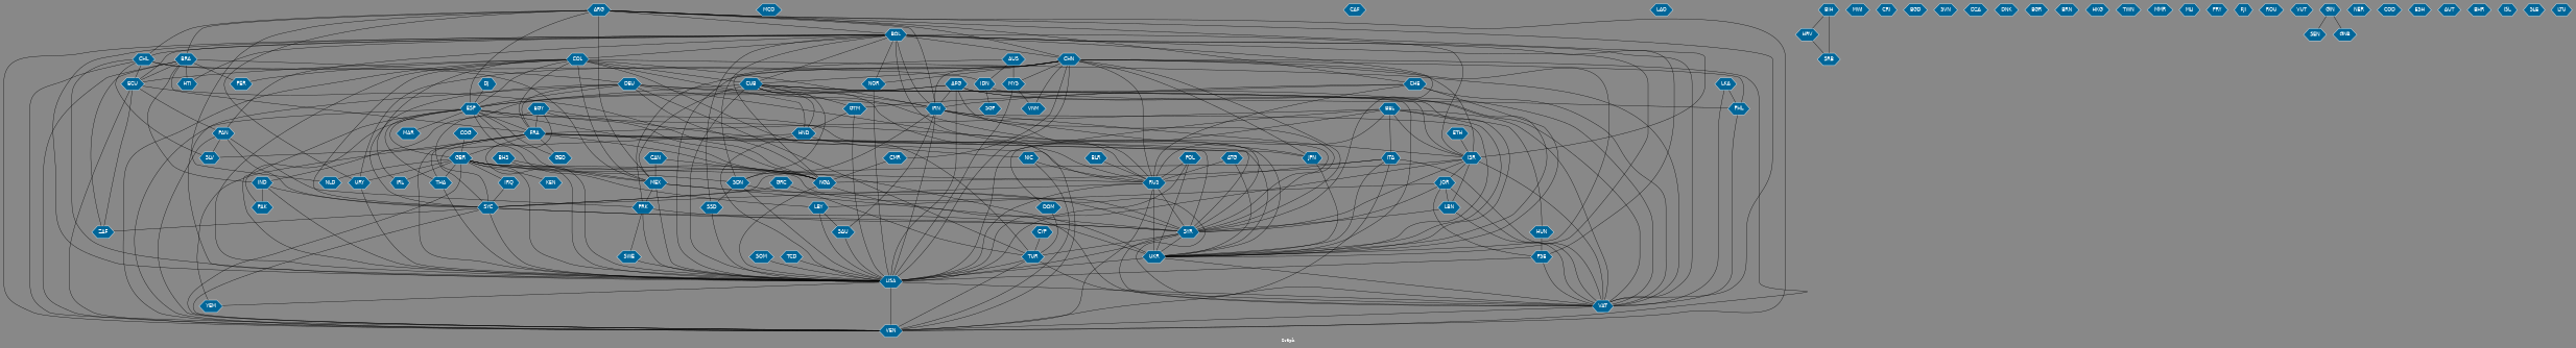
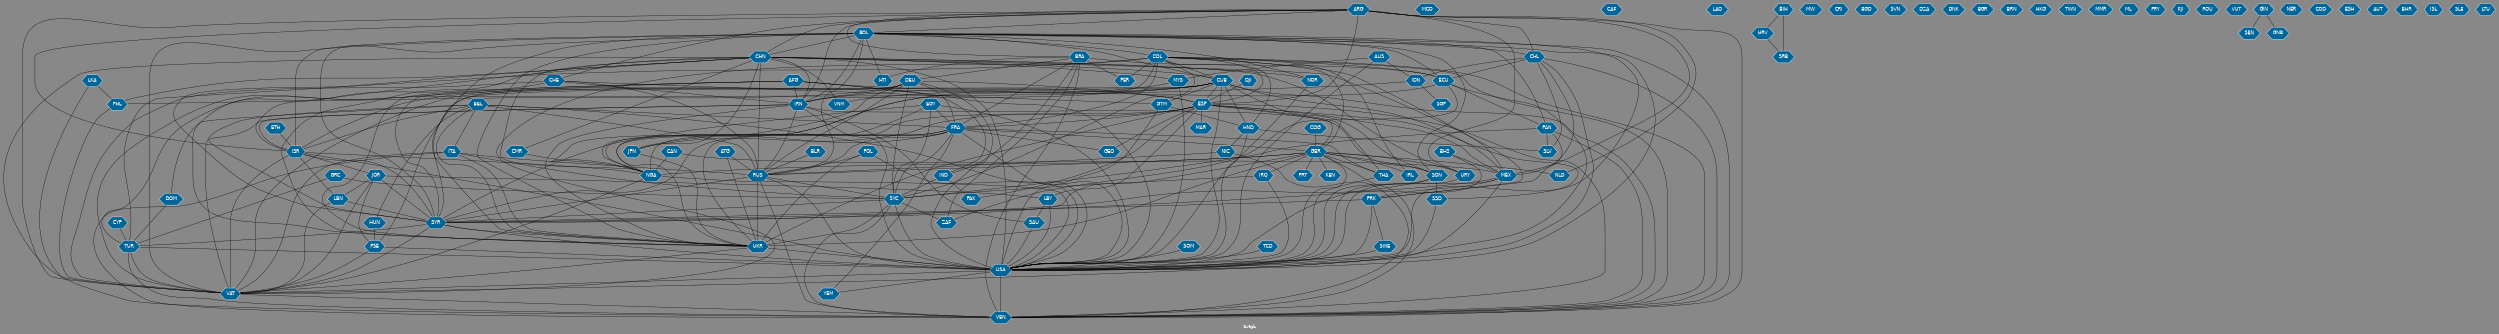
  graph {
    bgcolor="#888888"
    fontcolor=white
    fontsize=12
    label="Graph"
    node [color=white fillcolor="#006699" fontcolor=white fontname=Helvetica shape=hexagon style=filled]
    edge [arrowhead=open color=black fontcolor=white fontname=Courier fontsize=12 weight=1]
    n1 [label=UKR]
    n2 [label=USA]
    n3 [label=VAT]
    n4 [label=VEN]
    n5 [label=YEM]
    n6 [label=URY]
    n7 [label=ARG]
    n8 [label=BRA]
    n9 [label=CHN]
    n10 [label=ESP]
    n11 [label=MEX]
    n12 [label=IRN]
    n13 [label=BOL]
    n14 [label=CHE]
    n15 [label=ISR]
    n16 [label=CHL]
    n17 [label=NLD]
    n18 [label=FRA]
    n19 [label=DEU]
    n20 [label=HTI]
    n21 [label=ZAF]
    n22 [label=ECU]
    n23 [label=IND]
    n24 [label=PER]
    n25 [label=RUS]
    n26 [label=SYR]
    n27 [label=NGA]
    n28 [label=PRK]
    n29 [label=VNM]
    n30 [label=CUB]
    n31 [label=MYS]
    n32 [label=NOR]
    n33 [label=JPN]
    n34 [label=CMR]
    n35 [label=PHL]
    n36 [label=THA]
    n37 [label=GBR]
    n38 [label=PAK]
    n39 [label=LBY]
    n40 [label=GEO]
    n41 [label=MAR]
    n42 [label=SYC]
    n43 [label=SDN]
    n44 [label=SAU]
    n45 [label=COL]
    n46 [label=PAN]
    n47 [label=PSE]
    n48 [label=SSD]
    n49 [label=GTM]
    n50 [label=JOR]
    n51 [label=LBN]
    n52 [label=SLV]
    n53 [label=IDN]
    n54 [label=SOM]
    n55 [label=TUR]
    n56 [label=SWE]
    n57 [label=HND]
    n58 [label=EGY]
    n59 [label=IRL]
    n60 [label=IRQ]
+   n61 [label=PRT]
    n62 [label=KEN]
    n63 [label=NIC]
    n64 [label=POL]
    n65 [label=BEL]
    n66 [label=DOM]
    n67 [label=ITA]
    n68 [label=HUN]
    n69 [label=AFG]
    n70 [label=MCO]
    n71 [label=CAF]
    n72 [label=LAO]
    n73 [label=GRC]
    n74 [label=SGP]
    n75 [label=BIH]
    n76 [label=HRV]
    n77 [label=SRB]
    n78 [label=ATG]
    n79 [label=MWI]
    n80 [label=CRI]
    n81 [label=DJI]
    n82 [label=BGD]
    n83 [label=SVN]
    n84 [label=CYP]
    n85 [label=CAN]
    n86 [label=DZA]
    n87 [label=TCD]
    n88 [label=DNK]
    n89 [label=BGR]
    n90 [label=BRN]
    n91 [label=COG]
    n92 [label=HKG]
    n93 [label=TWN]
    n94 [label=MMR]
    n95 [label=MLI]
    n96 [label=PRY]
    n97 [label=AUS]
    n98 [label=FJI]
    n99 [label=ROU]
    n100 [label=BHS]
    n101 [label=LKA]
    n102 [label=VUT]
    n103 [label=GIN]
    n104 [label=SEN]
    n105 [label=GNB]
    n106 [label=NER]
    n107 [label=COD]
    n108 [label=BLR]
    n109 [label=ESH]
    n110 [label=AUT]
    n111 [label=BHR]
    n112 [label=ISL]
    n113 [label=SLE]
    n114 [label=LTU]
    n115 [label=ETH]
    n1 -- n2 [weight=54]
    n1 -- n3 [weight=3]
    n2 -- n3
    n2 -- n4 [weight=29]
    n2 -- n5
    n3 -- n4 [weight=3]
    n6 -- n2 [weight=4]
    n7 -- n3 [weight=3]
    n7 -- n4
    n7 -- n6 [weight=5]
    n7 -- n8
    n7 -- n9
    n7 -- n10 [weight=4]
    n7 -- n11 [weight=2]
    n7 -- n12 [weight=5]
    n7 -- n13 [weight=3]
    n7 -- n14
    n7 -- n15
    n7 -- n16 [weight=3]
    n7 -- n17 [weight=3]
    n8 -- n4
    n8 -- n18
    n8 -- n19
    n8 -- n20
    n8 -- n21
    n8 -- n22
    n8 -- n23 [weight=2]
    n8 -- n24 [weight=2]
    n9 -- n1 [weight=5]
    n9 -- n2 [weight=24]
    n9 -- n4 [weight=3]
    n9 -- n6 [weight=2]
    n9 -- n12 [weight=2]
    n9 -- n15
    n9 -- n25 [weight=36]
    n9 -- n26 [weight=6]
    n9 -- n27 [weight=2]
    n9 -- n28 [weight=4]
    n9 -- n29 [weight=16]
    n9 -- n30
    n9 -- n31 [weight=2]
    n9 -- n32
    n9 -- n33
    n9 -- n34
    n9 -- n35 [weight=3]
    n10 -- n1 [weight=2]
    n10 -- n2 [weight=2]
    n10 -- n4 [weight=3]
    n10 -- n11
    n10 -- n18 [weight=2]
    n10 -- n27 [weight=3]
    n10 -- n33 [weight=3]
    n10 -- n36
    n10 -- n37
    n10 -- n38
    n10 -- n39
    n10 -- n40
    n10 -- n41 [weight=2]
    n11 -- n2 [weight=9]
    n11 -- n3 [weight=3]
    n11 -- n26
    n11 -- n28
    n12 -- n1
    n12 -- n2
    n12 -- n15
    n12 -- n25
    n12 -- n26 [weight=2]
    n12 -- n43
    n12 -- n44
    n13 -- n1 [weight=7]
    n13 -- n2 [weight=2]
    n13 -- n3 [weight=31]
    n13 -- n4
    n13 -- n9 [weight=2]
    n13 -- n12
    n13 -- n15 [weight=13]
    n13 -- n16 [weight=26]
    n13 -- n20
    n13 -- n22 [weight=6]
    n13 -- n25 [weight=4]
    n13 -- n26
    n13 -- n30 [weight=2]
    n13 -- n32
    n13 -- n43 [weight=3]
    n13 -- n45 [weight=18]
    n13 -- n46 [weight=2]
    n13 -- n47 [weight=14]
    n13 -- n48 [weight=3]
    n14 -- n1 [weight=4]
    n14 -- n3 [weight=2]
    n14 -- n12
    n14 -- n25 [weight=2]
    n14 -- n49
    n15 -- n2 [weight=8]
    n15 -- n3 [weight=42]
    n15 -- n26
    n15 -- n27 [weight=2]
    n15 -- n50 [weight=2]
    n15 -- n51
    n16 -- n2 [weight=7]
    n16 -- n4 [weight=5]
    n16 -- n11
    n16 -- n22 [weight=11]
    n16 -- n52
    n16 -- n53
    n18 -- n1 [weight=8]
    n18 -- n2 [weight=5]
    n18 -- n5 [weight=4]
    n18 -- n25 [weight=11]
    n18 -- n26 [weight=3]
    n18 -- n27 [weight=8]
    n18 -- n33
    n18 -- n36
    n18 -- n37
    n18 -- n40
    n18 -- n42 [weight=2]
    n19 -- n1 [weight=32]
    n19 -- n2 [weight=20]
    n19 -- n10
    n19 -- n12
    n19 -- n18 [weight=11]
    n19 -- n25 [weight=28]
    n19 -- n27
    n19 -- n42 [weight=3]
    n19 -- n55 [weight=2]
    n22 -- n4 [weight=2]
    n22 -- n21
    n22 -- n27
    n22 -- n46
-   n23 -- n2 [weight=2]
+   n60 -- n2 [weight=2]
    n23 -- n38 [weight=2]
    n23 -- n42 [weight=11]
    n25 -- n1 [weight=265]
    n25 -- n2 [weight=47]
    n25 -- n4 [weight=6]
    n25 -- n26 [weight=6]
    n25 -- n42 [weight=7]
    n26 -- n1 [weight=2]
    n26 -- n2 [weight=14]
    n26 -- n3 [weight=17]
    n26 -- n55 [weight=4]
    n27 -- n2 [weight=24]
    n27 -- n3 [weight=2]
    n28 -- n2 [weight=6]
    n28 -- n26
    n28 -- n56
    n30 -- n1
    n30 -- n2 [weight=28]
    n30 -- n3 [weight=2]
    n30 -- n4
    n30 -- n10
    n30 -- n11 [weight=2]
    n30 -- n12 [weight=2]
    n30 -- n15
    n30 -- n26
    n30 -- n43
    n30 -- n49
    n30 -- n57
    n31 -- n2 [weight=3]
    n31 -- n29
    n32 -- n2
    n33 -- n1
    n34 -- n27 [weight=4]
    n35 -- n3
    n36 -- n2 [weight=2]
    n37 -- n1 [weight=6]
    n37 -- n2 [weight=2]
    n37 -- n4 [weight=3]
    n37 -- n6 [weight=2]
    n37 -- n17 [weight=6]
    n37 -- n25 [weight=4]
    n37 -- n26 [weight=5]
    n37 -- n27 [weight=7]
    n37 -- n36
    n37 -- n43 [weight=2]
    n37 -- n59
    n37 -- n60
+   n37 -- n61 [weight=4]
    n37 -- n62 [weight=3]
    n39 -- n2 [weight=2]
    n39 -- n44 [weight=2]
    n42 -- n1 [weight=11]
    n42 -- n2
    n42 -- n4
    n42 -- n21 [weight=3]
    n42 -- n26
    n43 -- n2
    n43 -- n26
    n43 -- n48 [weight=26]
    n44 -- n2
    n45 -- n2 [weight=5]
    n45 -- n3
    n45 -- n4 [weight=6]
    n45 -- n10 [weight=2]
    n45 -- n11 [weight=2]
    n45 -- n12 [weight=3]
    n45 -- n18
    n45 -- n22 [weight=3]
    n45 -- n24
    n45 -- n30
+   n45 -- n37
    n45 -- n42 [weight=2]
    n45 -- n55
    n45 -- n57
    n45 -- n59
    n46 -- n4 [weight=3]
    n46 -- n28
    n46 -- n42
    n46 -- n52 [weight=3]
    n47 -- n2
    n47 -- n3 [weight=29]
    n48 -- n2
    n49 -- n2 [weight=2]
    n49 -- n57
    n50 -- n3 [weight=12]
    n50 -- n26 [weight=5]
    n50 -- n39
    n50 -- n47
    n50 -- n51
    n51 -- n3
    n51 -- n26
    n53 -- n35
    n53 -- n74
    n54 -- n2
    n55 -- n2
    n55 -- n3
    n55 -- n4
    n56 -- n2
    n57 -- n2 [weight=2]
    n57 -- n52 [weight=2]
    n57 -- n63
    n58 -- n2 [weight=4]
    n58 -- n18
    n58 -- n26
    n58 -- n27
    n58 -- n42 [weight=5]
    n60 -- n42 [weight=2]
    n63 -- n4
    n63 -- n25
    n64 -- n1 [weight=2]
    n64 -- n2 [weight=2]
    n64 -- n25
    n65 -- n1 [weight=3]
    n65 -- n2
    n65 -- n3
    n65 -- n15 [weight=4]
    n65 -- n18
    n65 -- n25 [weight=2]
    n65 -- n66
    n65 -- n67 [weight=2]
    n65 -- n68
    n66 -- n55
    n67 -- n1
    n67 -- n3 [weight=6]
    n67 -- n4
    n67 -- n25
    n67 -- n42 [weight=2]
    n68 -- n47 [weight=27]
    n69 -- n1
    n69 -- n2 [weight=28]
    n69 -- n3
    n69 -- n10
    n69 -- n12
    n69 -- n23
    n69 -- n26
    n73 -- n42
    n73 -- n55 [weight=2]
    n75 -- n76
    n75 -- n77 [weight=9]
    n76 -- n77
    n78 -- n1
    n78 -- n25 [weight=2]
    n81 -- n10 [weight=2]
    n84 -- n55 [weight=5]
    n85 -- n11
    n85 -- n27 [weight=2]
    n87 -- n2 [weight=3]
    n91 -- n37
    n97 -- n2 [weight=2]
    n97 -- n31 [weight=5]
    n97 -- n53 [weight=2]
    n100 -- n2
    n100 -- n11
    n101 -- n3
    n101 -- n35
    n103 -- n104
    n103 -- n105
    n108 -- n25
    n115 -- n15
  }
